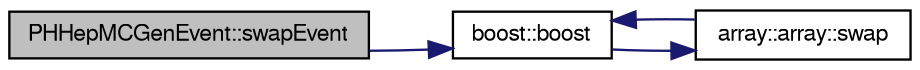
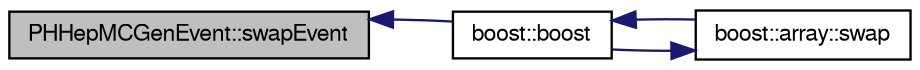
  digraph {
    rankdir=LR
    node [color=black fontname=FreeSans fontsize=10 shape=record]
    edge [color=midnightblue fontname=FreeSans fontsize=10 labelfontname=FreeSans labelfontsize=10 style=solid]
    n1 [fillcolor=grey75 fontcolor=black height=0.2 label="PHHepMCGenEvent::swapEvent" style=filled width=0.4]
    n2 [height=0.2 label="boost::boost" width=0.4]
-   n3 [height=0.2 label="array::array::swap" width=0.4]
-   n1 -> n2
+   n3 [height=0.2 label="boost::array::swap" width=0.4]
+   n2 -> n1
    n2 -> n3
    n3 -> n2
  }
